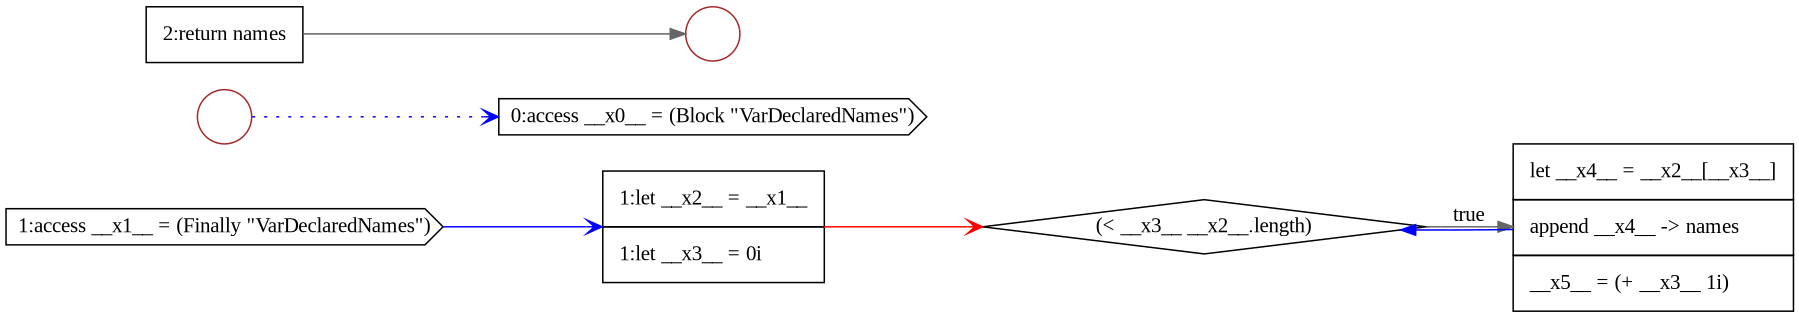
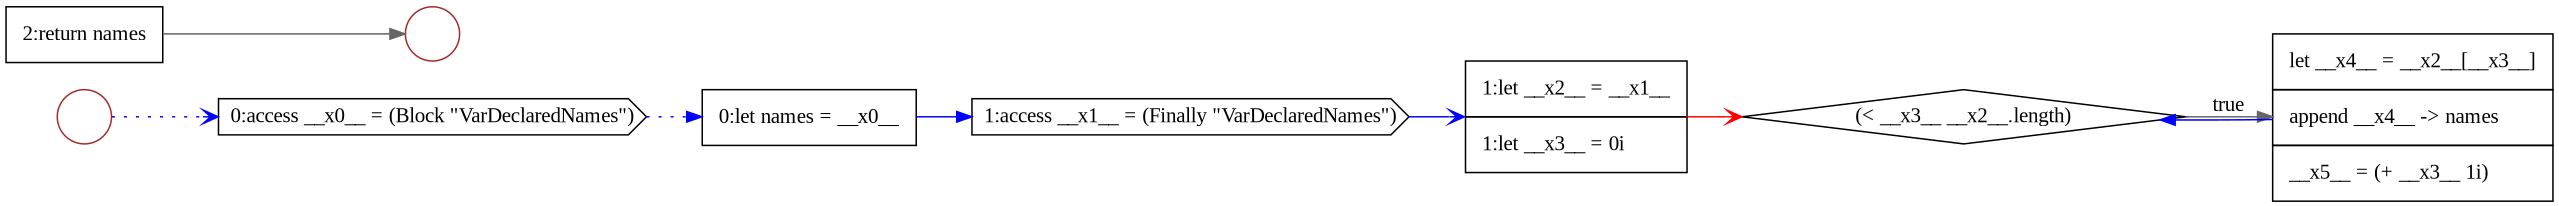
  digraph {
    fontname="Liberation Serif"
    rankdir=LR
    node [color=black fillcolor=white fontname="Liberation Serif" shape=none style=filled]
    edge [arrowhead=normal color=blue fontname="Liberation Serif" style=solid]
    n1 [label=<<font color="black">     <table border="0" cellborder="1" cellspacing="0" cellpadding="10">       <tr><td align="left">1:let __x2__ = __x1__</td></tr>       <tr><td align="left">1:let __x3__ = 0i</td></tr>     </table>   </font>> margin=0]
    n2 [label=<<font color="black">(&lt; __x3__ __x2__.length)</font>> shape=diamond]
    n3 [label=<<font color="black">     <table border="0" cellborder="1" cellspacing="0" cellpadding="10">       <tr><td align="left">let __x4__ = __x2__[__x3__]</td></tr>       <tr><td align="left">append __x4__ -&gt; names</td></tr>       <tr><td align="left">__x5__ = (+ __x3__ 1i)</td></tr>     </table>   </font>> margin=0]
+   n4 [label=<<font color="black">     <table border="0" cellborder="1" cellspacing="0" cellpadding="10">       <tr><td align="left">0:let names = __x0__</td></tr>     </table>   </font>> margin=0]
    n5 [label=<<font color="black">1:access __x1__ = (Finally &quot;VarDeclaredNames&quot;)</font>> shape=cds]
    n6 [color=brown label=" " shape=circle]
    n7 [label=<<font color="black">0:access __x0__ = (Block &quot;VarDeclaredNames&quot;)</font>> shape=cds]
    n8 [label=<<font color="black">     <table border="0" cellborder="1" cellspacing="0" cellpadding="10">       <tr><td align="left">2:return names</td></tr>     </table>   </font>> margin=0]
    n9 [color=brown label=" " shape=circle]
    n1 -> n2 [arrowhead=vee color=red]
    n2 -> n3 [color=gray40 label=<<font color="black">true</font>>]
    n3 -> n2
+   n4 -> n5
    n5 -> n1 [arrowhead=vee]
    n6 -> n7 [arrowhead=vee style=dotted]
+   n7 -> n4 [style=dotted]
    n8 -> n9 [color=gray40]
  }
